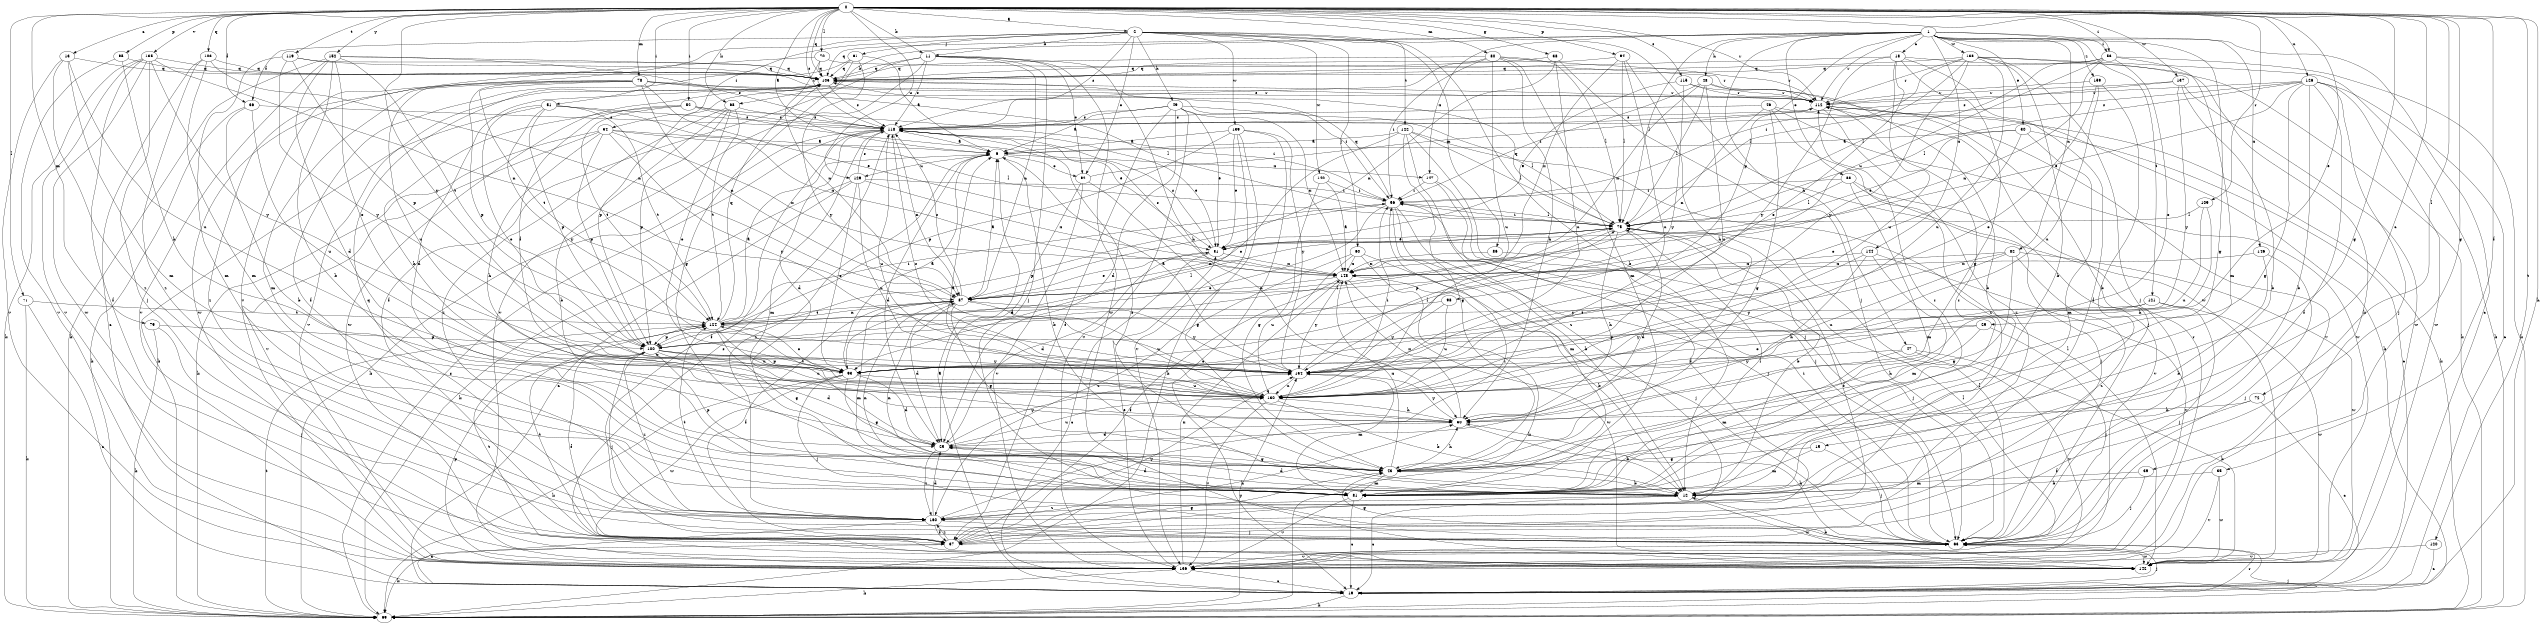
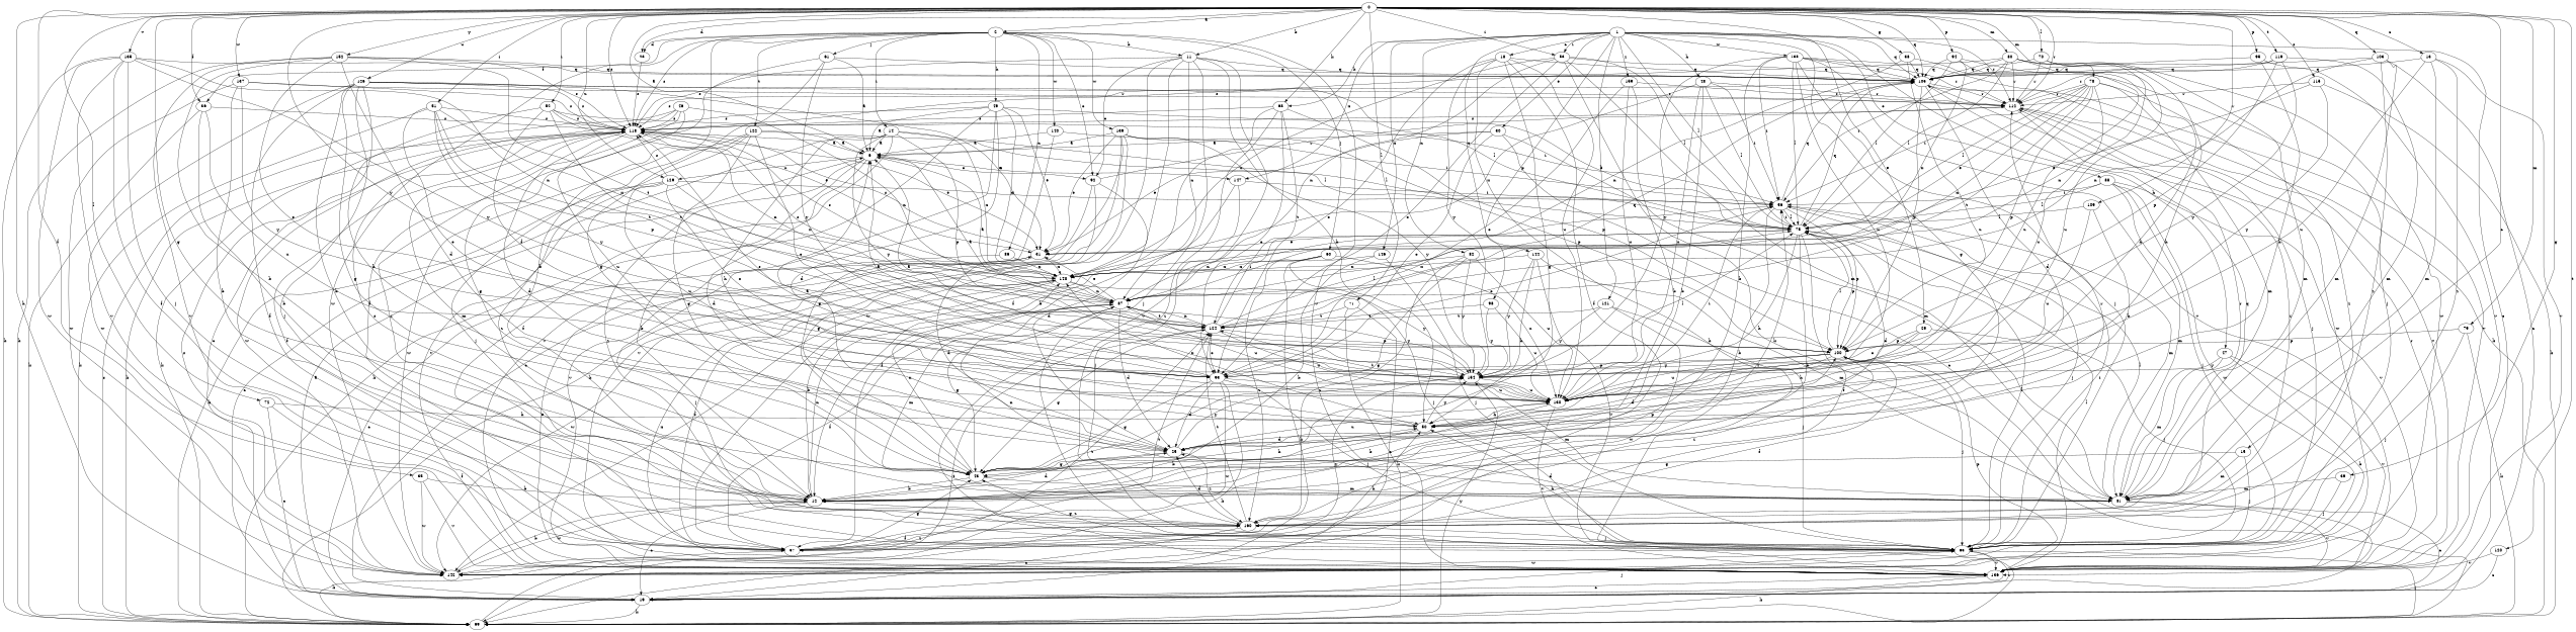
  strict digraph {
    0
    2
    6
    11
    13
    15
+   23
    29
    35
    36
    38
    39
    43
    51
    52
    53
    68
    70
    71
    72
    78
    79
    80
    94
    95
    103
    105
    109
    112
    115
    118
    119
    120
    126
    129
    135
    137
    152
    154
    19
    12
    49
-   54
+   54 [label=14]
    60
    61
    86
    92
    122
    136
    139
    140
    142
    147
    25
    160
    37
    50
    63
    87
    81
    130
    93
    100
    69
    148
    46
    124
    31
    56
    75
    1
    18
    30
    47
    48
    82
    88
    98
    121
    138
    144
    146
    159
    0 -> 2 [label=a]
    0 -> 6 [label=a]
    0 -> 11 [label=b]
    0 -> 13 [label=c]
    0 -> 15 [label=c]
+   0 -> 23 [label=d]
    0 -> 29 [label=e]
    0 -> 35 [label=f]
    0 -> 36 [label=f]
    0 -> 38 [label=g]
    0 -> 39 [label=g]
    0 -> 43 [label=g]
    0 -> 51 [label=i]
    0 -> 52 [label=i]
    0 -> 53 [label=i]
    0 -> 68 [label=k]
    0 -> 70 [label=l]
    0 -> 71 [label=l]
    0 -> 72 [label=l]
    0 -> 78 [label=m]
    0 -> 79 [label=m]
    0 -> 80 [label=m]
    0 -> 94 [label=p]
    0 -> 95 [label=p]
    0 -> 103 [label=q]
    0 -> 105 [label=q]
    0 -> 109 [label=r]
    0 -> 112 [label=r]
    0 -> 115 [label=s]
    0 -> 118 [label=s]
    0 -> 119 [label=t]
    0 -> 120 [label=t]
    0 -> 126 [label=u]
    0 -> 129 [label=u]
    0 -> 135 [label=v]
    0 -> 137 [label=w]
    0 -> 152 [label=y]
    0 -> 154 [label=y]
    0 -> 19 [label=h]
    2 -> 11 [label=b]
+   2 -> 23 [label=d]
    2 -> 36 [label=f]
    2 -> 118 [label=s]
    2 -> 12 [label=b]
    2 -> 49 [label=h]
    2 -> 54 [label=i]
    2 -> 60 [label=j]
    2 -> 61 [label=j]
    2 -> 86 [label=n]
    2 -> 92 [label=o]
    2 -> 122 [label=t]
    2 -> 136 [label=v]
    2 -> 139 [label=w]
    2 -> 140 [label=w]
    2 -> 142 [label=w]
    6 -> 129 [label=u]
    6 -> 12 [label=b]
    6 -> 92 [label=o]
    6 -> 147 [label=x]
    6 -> 25 [label=d]
    6 -> 160 [label=z]
    11 -> 105 [label=q]
    11 -> 118 [label=s]
    11 -> 92 [label=o]
    11 -> 136 [label=v]
    11 -> 142 [label=w]
    11 -> 37 [label=f]
    11 -> 50 [label=h]
    11 -> 63 [label=j]
    11 -> 87 [label=n]
    13 -> 105 [label=q]
    13 -> 136 [label=v]
    13 -> 160 [label=z]
    13 -> 81 [label=m]
    13 -> 130 [label=u]
    15 -> 43 [label=g]
    15 -> 63 [label=j]
    15 -> 81 [label=m]
+   23 -> 118 [label=s]
    29 -> 50 [label=h]
    29 -> 63 [label=j]
    29 -> 93 [label=o]
    29 -> 100 [label=p]
    35 -> 12 [label=b]
    35 -> 136 [label=v]
    35 -> 142 [label=w]
    36 -> 118 [label=s]
    36 -> 12 [label=b]
    36 -> 130 [label=u]
    36 -> 69 [label=k]
    38 -> 105 [label=q]
    38 -> 63 [label=j]
    38 -> 87 [label=n]
    38 -> 130 [label=u]
    39 -> 63 [label=j]
    39 -> 81 [label=m]
    43 -> 12 [label=b]
    43 -> 50 [label=h]
    43 -> 81 [label=m]
    43 -> 100 [label=p]
    43 -> 148 [label=x]
    51 -> 118 [label=s]
    51 -> 154 [label=y]
    51 -> 93 [label=o]
    51 -> 100 [label=p]
    51 -> 69 [label=k]
    51 -> 148 [label=x]
    51 -> 124 [label=t]
    52 -> 118 [label=s]
    52 -> 50 [label=h]
    52 -> 93 [label=f]
    52 -> 124 [label=t]
    52 -> 31 [label=e]
    52 -> 56 [label=i]
    53 -> 105 [label=q]
    53 -> 87 [label=n]
    53 -> 81 [label=m]
    53 -> 93 [label=o]
    53 -> 69 [label=k]
    53 -> 148 [label=u]
    53 -> 75 [label=l]
    68 -> 118 [label=s]
    68 -> 12 [label=b]
    68 -> 160 [label=z]
    68 -> 93 [label=o]
    68 -> 100 [label=p]
    68 -> 124 [label=t]
    70 -> 105 [label=q]
    70 -> 112 [label=r]
    70 -> 142 [label=w]
    70 -> 87 [label=n]
    71 -> 19 [label=c]
    71 -> 69 [label=k]
    71 -> 124 [label=t]
    72 -> 19 [label=c]
    72 -> 37 [label=f]
    72 -> 50 [label=h]
    78 -> 112 [label=r]
    78 -> 160 [label=z]
    78 -> 87 [label=n]
    78 -> 81 [label=m]
    78 -> 130 [label=u]
    78 -> 100 [label=p]
    78 -> 124 [label=t]
    78 -> 31 [label=e]
    78 -> 56 [label=i]
    78 -> 75 [label=l]
    79 -> 63 [label=j]
    79 -> 100 [label=p]
    79 -> 69 [label=k]
    80 -> 105 [label=q]
    80 -> 112 [label=r]
    80 -> 118 [label=s]
    80 -> 50 [label=h]
    80 -> 81 [label=m]
    80 -> 130 [label=u]
    80 -> 56 [label=i]
    80 -> 75 [label=l]
    94 -> 105 [label=q]
    94 -> 50 [label=h]
    94 -> 130 [label=u]
    94 -> 148 [label=x]
    94 -> 75 [label=l]
    95 -> 105 [label=q]
    95 -> 136 [label=v]
    95 -> 50 [label=h]
    103 -> 105 [label=q]
    103 -> 19 [label=c]
    103 -> 160 [label=z]
    103 -> 87 [label=n]
    103 -> 81 [label=m]
    105 -> 112 [label=r]
    105 -> 118 [label=s]
    105 -> 136 [label=v]
    105 -> 142 [label=w]
    105 -> 25 [label=d]
    105 -> 100 [label=p]
    109 -> 50 [label=h]
    109 -> 130 [label=u]
    109 -> 75 [label=l]
    112 -> 118 [label=s]
    112 -> 136 [label=v]
    112 -> 160 [label=z]
    112 -> 63 [label=j]
    115 -> 112 [label=r]
    115 -> 154 [label=y]
    115 -> 69 [label=k]
    115 -> 31 [label=e]
    118 -> 6 [label=a]
    118 -> 25 [label=d]
    118 -> 37 [label=f]
    118 -> 87 [label=n]
    118 -> 81 [label=m]
    118 -> 130 [label=u]
    118 -> 69 [label=k]
    118 -> 31 [label=e]
    119 -> 105 [label=q]
    119 -> 112 [label=r]
    119 -> 154 [label=y]
    119 -> 81 [label=m]
    119 -> 100 [label=p]
    120 -> 19 [label=c]
    120 -> 136 [label=v]
    126 -> 43 [label=g]
    126 -> 112 [label=r]
    126 -> 118 [label=s]
    126 -> 19 [label=c]
    126 -> 12 [label=b]
    126 -> 142 [label=w]
    126 -> 37 [label=f]
    126 -> 63 [label=j]
    126 -> 31 [label=e]
    126 -> 75 [label=l]
    129 -> 118 [label=s]
    129 -> 19 [label=c]
    129 -> 130 [label=u]
    129 -> 93 [label=o]
    129 -> 69 [label=k]
    129 -> 148 [label=x]
    129 -> 56 [label=i]
    135 -> 105 [label=q]
    135 -> 154 [label=y]
    135 -> 136 [label=v]
    135 -> 142 [label=w]
    135 -> 37 [label=f]
    135 -> 63 [label=j]
    135 -> 87 [label=n]
    135 -> 69 [label=k]
    137 -> 112 [label=r]
    137 -> 118 [label=s]
    137 -> 154 [label=y]
    137 -> 12 [label=b]
    137 -> 142 [label=w]
    152 -> 105 [label=q]
    152 -> 118 [label=s]
    152 -> 12 [label=b]
    152 -> 136 [label=v]
    152 -> 25 [label=d]
    152 -> 93 [label=o]
    152 -> 69 [label=k]
    152 -> 124 [label=t]
    154 -> 6 [label=a]
    154 -> 81 [label=m]
    154 -> 130 [label=u]
    154 -> 75 [label=l]
    19 -> 6 [label=a]
    19 -> 63 [label=j]
    19 -> 69 [label=k]
    12 -> 112 [label=r]
    12 -> 118 [label=s]
    12 -> 19 [label=c]
    12 -> 142 [label=w]
    12 -> 25 [label=d]
    12 -> 160 [label=z]
    12 -> 87 [label=n]
    49 -> 6 [label=a]
    49 -> 118 [label=s]
    49 -> 136 [label=v]
    49 -> 25 [label=d]
    49 -> 37 [label=f]
    49 -> 148 [label=x]
    49 -> 31 [label=e]
    49 -> 75 [label=l]
    54 -> 6 [label=a]
    54 -> 154 [label=y]
    54 -> 136 [label=v]
    54 -> 50 [label=h]
    54 -> 100 [label=p]
    54 -> 69 [label=k]
    54 -> 148 [label=x]
    54 -> 75 [label=l]
    60 -> 160 [label=z]
    60 -> 63 [label=j]
    60 -> 130 [label=u]
    60 -> 69 [label=k]
    60 -> 148 [label=x]
    61 -> 6 [label=a]
    61 -> 43 [label=g]
    61 -> 105 [label=q]
    61 -> 154 [label=y]
    61 -> 37 [label=f]
    86 -> 63 [label=j]
    86 -> 148 [label=x]
    92 -> 43 [label=g]
    92 -> 112 [label=r]
    92 -> 136 [label=v]
    92 -> 25 [label=d]
    122 -> 6 [label=a]
    122 -> 43 [label=g]
-   122 -> 142 [label=l]
+   122 -> 142 [label=w]
    122 -> 160 [label=z]
    122 -> 63 [label=j]
    122 -> 93 [label=o]
    122 -> 75 [label=l]
    136 -> 112 [label=r]
    136 -> 19 [label=c]
    136 -> 100 [label=p]
    136 -> 69 [label=k]
    136 -> 148 [label=x]
    136 -> 31 [label=e]
    136 -> 75 [label=l]
    139 -> 6 [label=a]
    139 -> 154 [label=y]
    139 -> 19 [label=c]
    139 -> 136 [label=v]
    139 -> 100 [label=p]
    139 -> 69 [label=k]
    139 -> 31 [label=e]
-   140 -> 148 [label=a]
+   140 -> 6 [label=a]
    140 -> 43 [label=g]
    140 -> 56 [label=i]
    142 -> 118 [label=s]
    142 -> 12 [label=b]
    142 -> 124 [label=t]
    147 -> 37 [label=f]
    147 -> 63 [label=j]
    147 -> 56 [label=i]
    25 -> 43 [label=g]
    25 -> 154 [label=y]
    25 -> 160 [label=z]
    25 -> 130 [label=u]
    160 -> 105 [label=q]
    160 -> 19 [label=c]
    160 -> 25 [label=d]
    160 -> 37 [label=f]
    160 -> 63 [label=j]
    160 -> 124 [label=t]
    160 -> 56 [label=i]
    37 -> 43 [label=g]
    37 -> 154 [label=y]
    37 -> 160 [label=z]
    37 -> 50 [label=h]
    37 -> 69 [label=k]
    37 -> 124 [label=t]
    50 -> 6 [label=a]
    50 -> 154 [label=y]
    50 -> 12 [label=b]
    50 -> 25 [label=d]
    50 -> 148 [label=x]
    63 -> 43 [label=g]
    63 -> 19 [label=r]
    63 -> 136 [label=v]
    63 -> 142 [label=w]
    63 -> 50 [label=h]
    63 -> 56 [label=i]
    63 -> 75 [label=l]
    87 -> 6 [label=a]
    87 -> 43 [label=g]
    87 -> 118 [label=s]
    87 -> 154 [label=y]
    87 -> 25 [label=d]
    87 -> 37 [label=f]
    87 -> 81 [label=m]
    87 -> 130 [label=u]
    87 -> 124 [label=t]
    87 -> 31 [label=e]
    81 -> 112 [label=r]
    81 -> 19 [label=c]
    81 -> 136 [label=v]
    81 -> 25 [label=d]
    81 -> 87 [label=n]
    81 -> 75 [label=l]
    130 -> 118 [label=s]
    130 -> 12 [label=b]
    130 -> 136 [label=v]
    130 -> 50 [label=h]
    130 -> 124 [label=t]
    130 -> 56 [label=i]
    93 -> 6 [label=a]
    93 -> 43 [label=g]
    93 -> 142 [label=w]
    93 -> 25 [label=d]
    93 -> 63 [label=j]
    93 -> 130 [label=u]
    93 -> 69 [label=k]
    100 -> 154 [label=y]
    100 -> 25 [label=d]
    100 -> 160 [label=z]
    100 -> 37 [label=f]
    100 -> 63 [label=j]
    100 -> 130 [label=u]
    100 -> 93 [label=p]
    100 -> 75 [label=l]
    69 -> 118 [label=s]
    69 -> 154 [label=y]
    69 -> 63 [label=j]
    69 -> 124 [label=t]
    148 -> 118 [label=s]
    148 -> 154 [label=y]
    148 -> 12 [label=b]
    148 -> 142 [label=w]
    148 -> 37 [label=f]
    148 -> 87 [label=n]
    46 -> 43 [label=g]
    46 -> 118 [label=s]
    46 -> 142 [label=w]
    46 -> 160 [label=z]
    46 -> 87 [label=n]
    46 -> 69 [label=k]
    124 -> 6 [label=a]
    124 -> 43 [label=g]
    124 -> 105 [label=q]
    124 -> 87 [label=n]
    124 -> 130 [label=u]
    124 -> 93 [label=o]
    124 -> 100 [label=p]
    124 -> 56 [label=i]
    124 -> 75 [label=l]
    31 -> 118 [label=s]
    31 -> 19 [label=c]
    31 -> 25 [label=d]
    31 -> 148 [label=x]
    56 -> 105 [label=q]
    56 -> 12 [label=b]
    56 -> 63 [label=j]
    56 -> 81 [label=m]
    56 -> 93 [label=o]
    56 -> 100 [label=p]
    56 -> 75 [label=l]
    75 -> 105 [label=q]
    75 -> 12 [label=b]
    75 -> 25 [label=d]
    75 -> 37 [label=f]
    75 -> 50 [label=h]
    75 -> 87 [label=n]
    75 -> 100 [label=p]
    75 -> 31 [label=e]
    75 -> 56 [label=i]
    1 -> 43 [label=g]
    1 -> 53 [label=i]
    1 -> 68 [label=k]
    1 -> 105 [label=q]
    1 -> 112 [label=r]
    1 -> 19 [label=c]
    1 -> 147 [label=x]
    1 -> 75 [label=l]
    1 -> 18 [label=c]
    1 -> 30 [label=e]
    1 -> 47 [label=h]
    1 -> 48 [label=h]
    1 -> 82 [label=n]
    1 -> 88 [label=o]
    1 -> 98 [label=p]
    1 -> 121 [label=t]
    1 -> 138 [label=w]
    1 -> 144 [label=x]
    1 -> 146 [label=x]
    1 -> 159 [label=z]
    18 -> 43 [label=g]
    18 -> 105 [label=q]
    18 -> 154 [label=y]
    18 -> 37 [label=f]
    18 -> 130 [label=u]
    18 -> 93 [label=o]
    18 -> 69 [label=k]
    30 -> 6 [label=a]
    30 -> 19 [label=c]
    30 -> 81 [label=m]
    30 -> 93 [label=o]
    30 -> 31 [label=e]
    47 -> 154 [label=y]
    47 -> 136 [label=v]
    47 -> 142 [label=b]
    47 -> 81 [label=m]
    48 -> 112 [label=r]
    48 -> 12 [label=b]
    48 -> 130 [label=u]
    48 -> 148 [label=x]
    48 -> 56 [label=i]
    48 -> 75 [label=l]
    82 -> 43 [label=g]
    82 -> 154 [label=y]
-   82 -> 142 [label=w]
+   88 -> 142 [label=w]
    82 -> 160 [label=z]
    82 -> 130 [label=u]
    82 -> 148 [label=x]
    88 -> 136 [label=v]
    88 -> 63 [label=j]
    88 -> 81 [label=m]
    88 -> 56 [label=i]
    88 -> 75 [label=l]
    98 -> 154 [label=y]
    98 -> 130 [label=u]
    98 -> 124 [label=t]
    121 -> 154 [label=y]
    121 -> 142 [label=w]
    121 -> 63 [label=j]
    121 -> 124 [label=t]
    138 -> 105 [label=q]
    138 -> 112 [label=r]
    138 -> 154 [label=y]
    138 -> 12 [label=b]
-   138 -> 136 [label=k]
+   138 -> 136 [label=v]
    138 -> 63 [label=j]
    138 -> 130 [label=u]
    138 -> 69 [label=k]
    138 -> 56 [label=i]
    138 -> 75 [label=l]
    144 -> 154 [label=y]
    144 -> 136 [label=v]
    144 -> 50 [label=h]
    144 -> 81 [label=m]
    144 -> 148 [label=x]
    146 -> 12 [label=b]
    146 -> 63 [label=j]
    146 -> 148 [label=x]
    159 -> 112 [label=r]
    159 -> 12 [label=b]
    159 -> 130 [label=u]
    159 -> 93 [label=o]
  }
